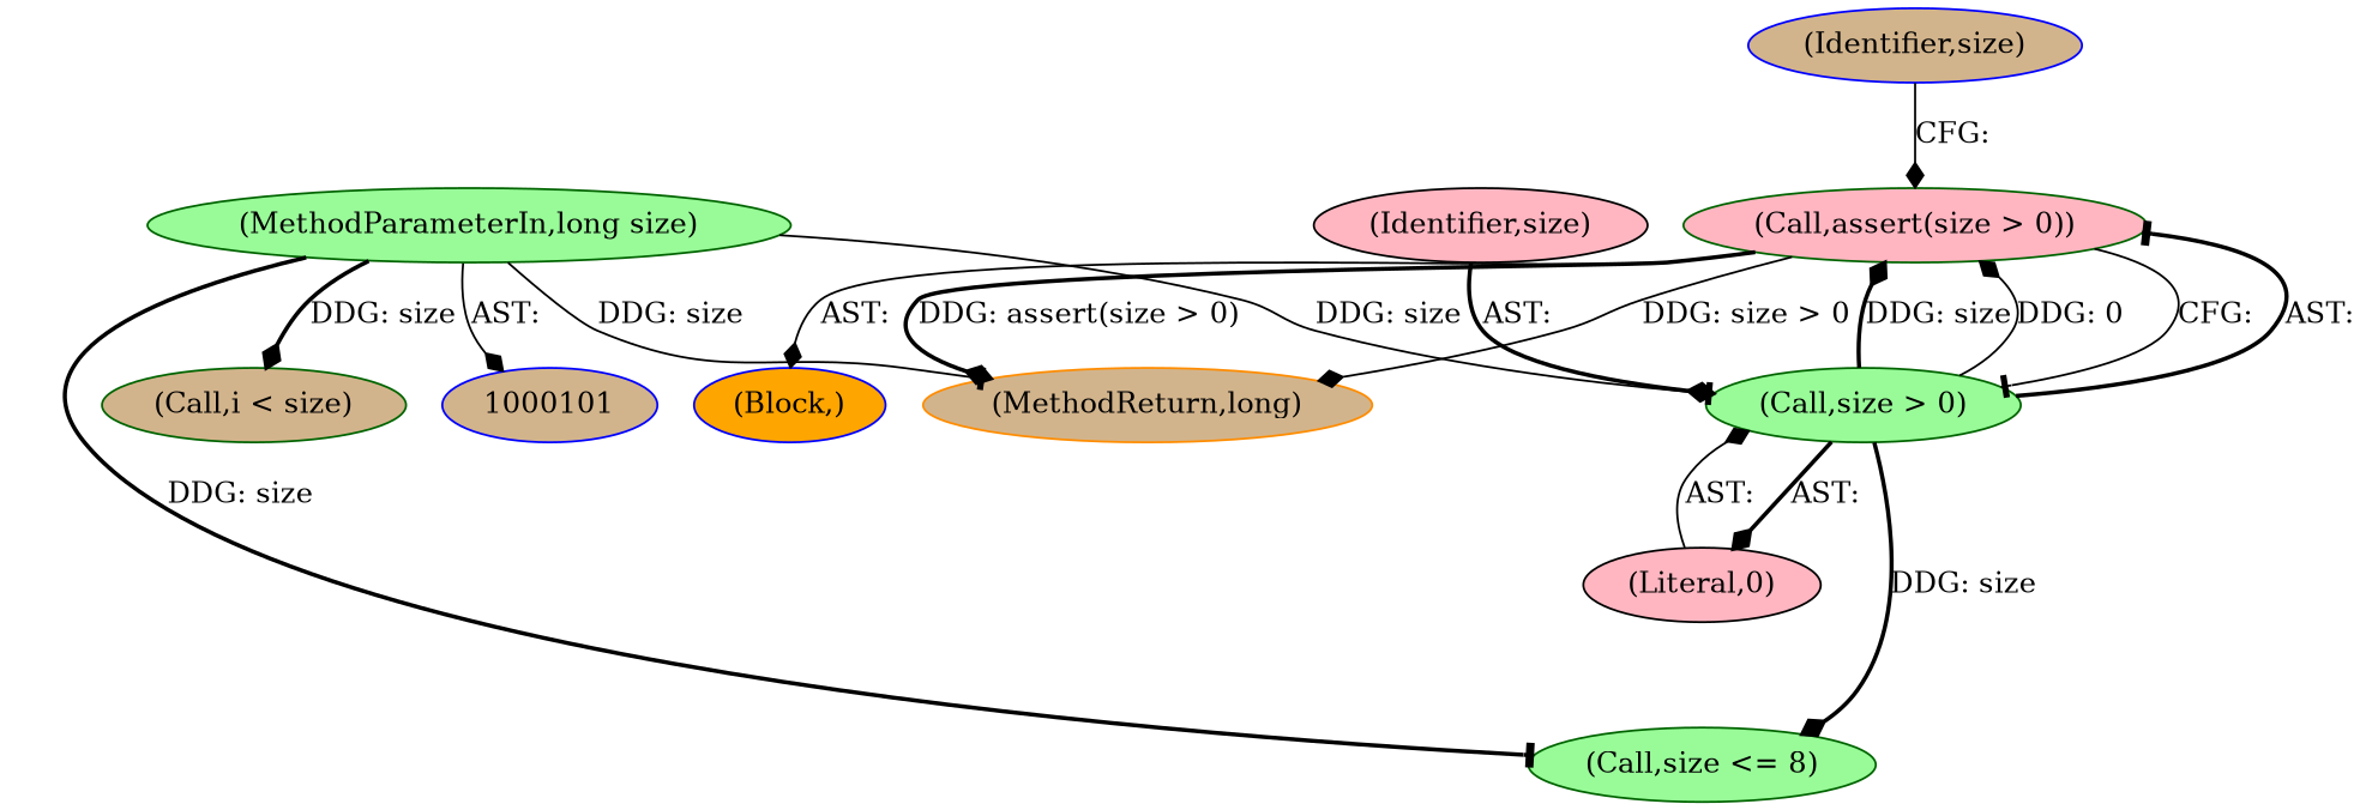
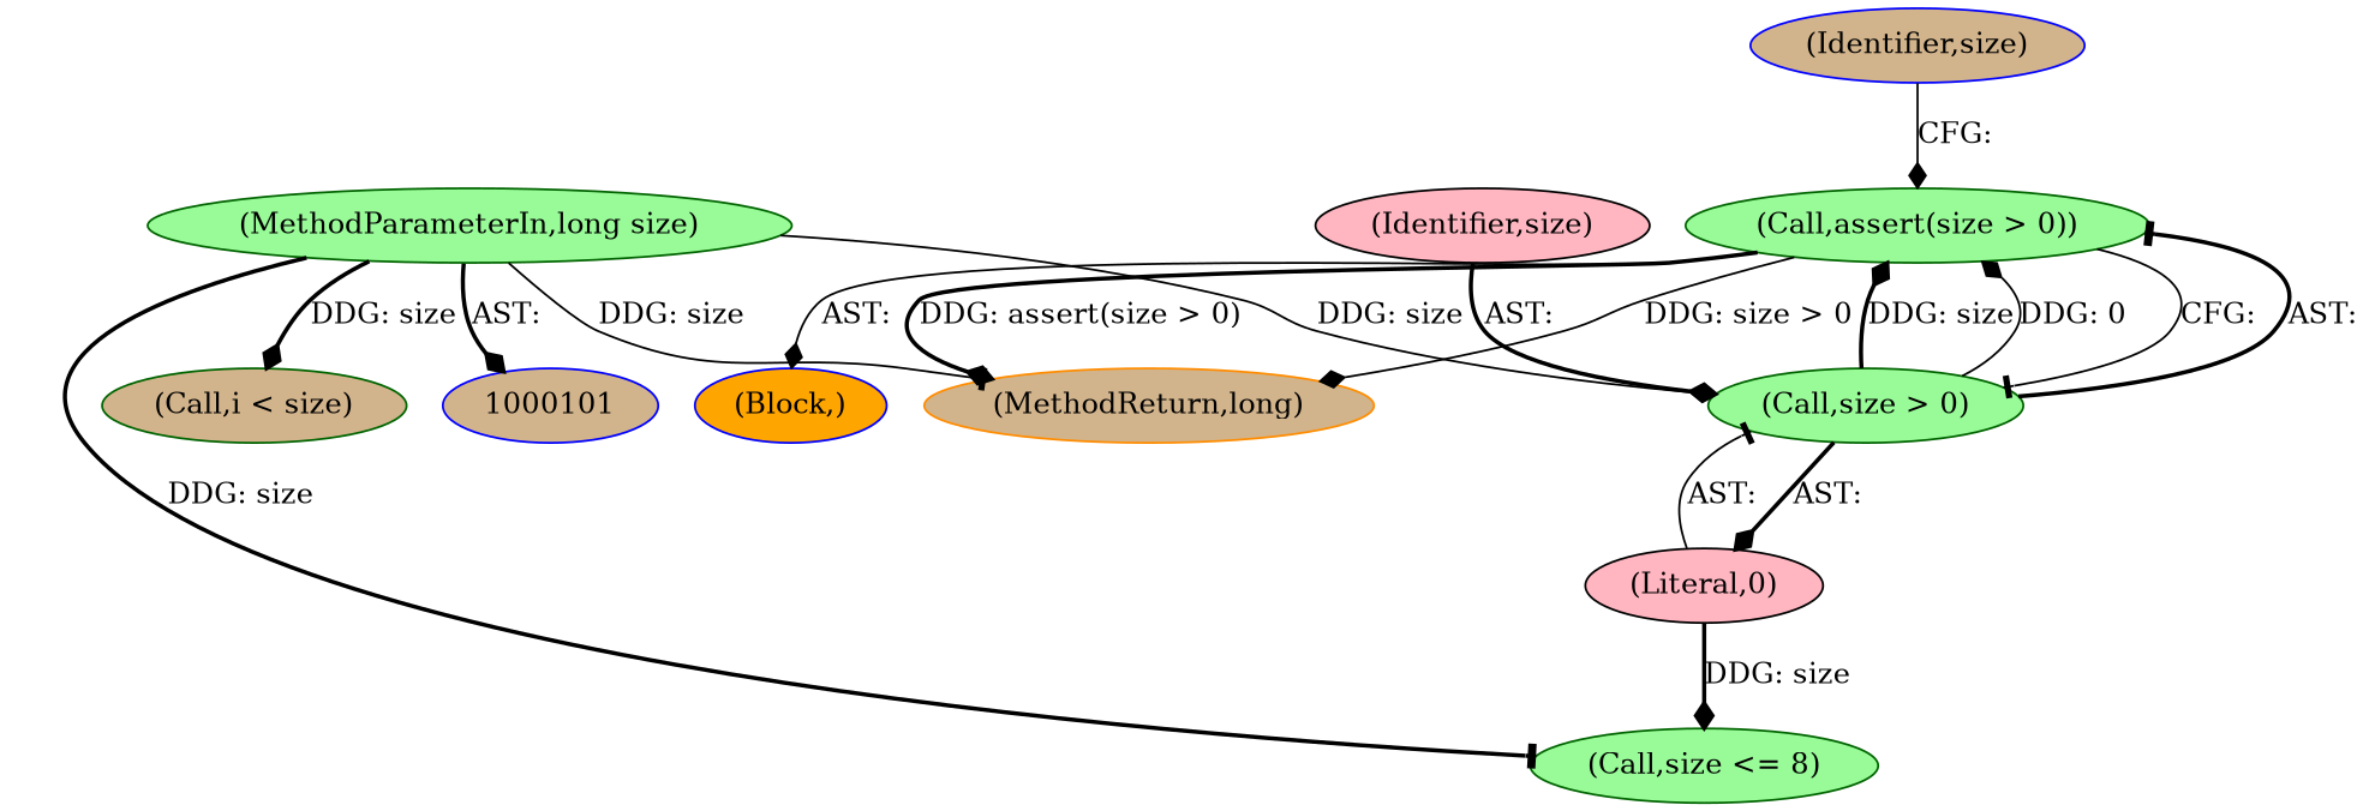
  digraph {
    node [color=darkgreen fillcolor=palegreen style=filled]
    edge [arrowhead=diamond style=bold]
-   n1 [fillcolor=lightpink label="(Call,assert(size > 0))"]
+   n1 [label="(Call,assert(size > 0))"]
    n2 [label="(Call,size > 0)"]
    n3 [color=blue fillcolor=orange label="(Block,)"]
    n4 [color=darkorange fillcolor=tan label="(MethodReturn,long)"]
    n5 [label="(Call,size <= 8)"]
    n6 [color=black fillcolor=lightpink label="(Literal,0)"]
    n7 [label="(MethodParameterIn,long size)"]
    n8 [fillcolor=tan label="(Call,i < size)"]
    1000101 [color=blue fillcolor=tan]
    n10 [color=blue fillcolor=tan label="(Identifier,size)"]
    n11 [color=black fillcolor=lightpink label="(Identifier,size)"]
    n1 -> n2 [arrowhead=tee label="CFG: " style=solid]
    n1 -> n3 [label="AST: " style=solid]
    n1 -> n4 [label="DDG: size > 0" style=solid]
    n1 -> n4 [label="DDG: assert(size > 0)"]
    n2 -> n1 [arrowhead=tee label="AST: "]
    n2 -> n1 [label="DDG: size"]
    n2 -> n1 [label="DDG: 0" style=solid]
-   n2 -> n5 [label="DDG: size"]
+   n6 -> n5 [label="DDG: size"]
    n2 -> n6 [label="AST: "]
-   n6 -> n2 [label="AST: " style=solid]
-   n7 -> n2 [arrowhead=tee label="DDG: size" style=solid]
+   n6 -> n2 [arrowhead=tee label="AST: " style=solid]
+   n7 -> n2 [label="DDG: size" style=solid]
    n7 -> n4 [arrowhead=tee label="DDG: size" style=solid]
    n7 -> n5 [arrowhead=tee label="DDG: size"]
    n7 -> n8 [label="DDG: size"]
-   n7 -> 1000101 [label="AST: " style=solid]
+   n7 -> 1000101 [label="AST: "]
    n10 -> n1 [label="CFG: " style=solid]
    n11 -> n2 [label="AST: "]
  }
